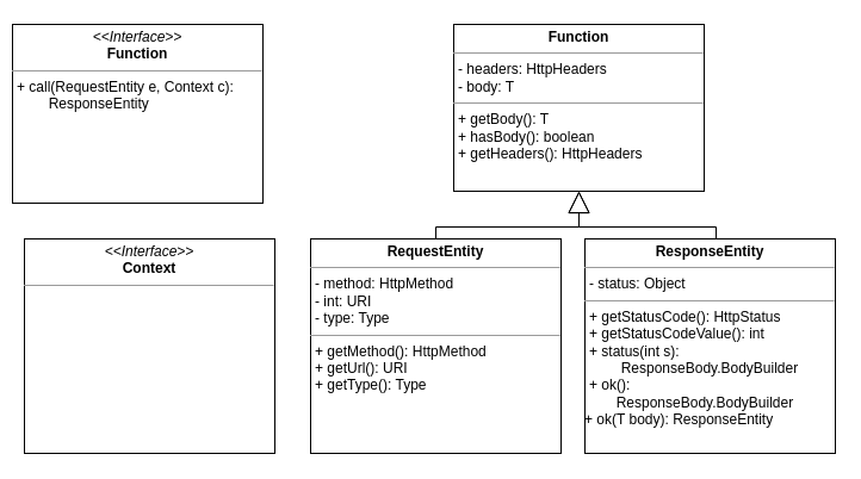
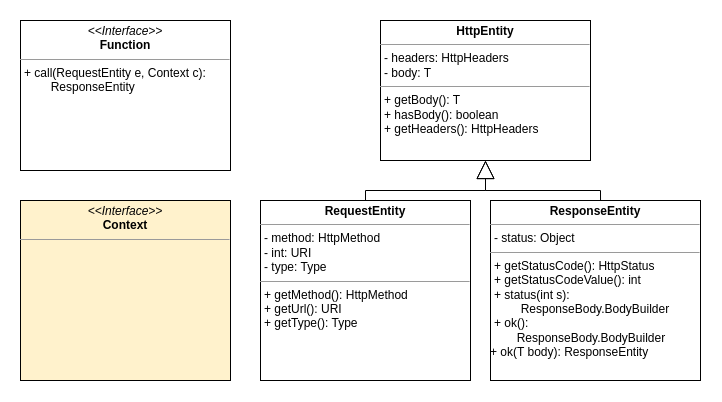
  <mxCell id="0" />
  <mxCell id="1" parent="0" />
- <mxCell id="2" value="&lt;p style=&quot;margin:0px;margin-top:4px;text-align:center;&quot;&gt;&lt;i&gt;&amp;lt;&amp;lt;Interface&amp;gt;&amp;gt;&lt;/i&gt;&lt;br&gt;&lt;b&gt;Function&lt;/b&gt;&lt;/p&gt;&lt;hr size=&quot;1&quot;&gt;&lt;p style=&quot;margin:0px;margin-left:4px;&quot;&gt;+ call(RequestEntity e, Context c):&lt;/p&gt;&lt;p style=&quot;margin:0px;margin-left:4px;&quot;&gt;&lt;span style=&quot;white-space: pre;&quot;&gt;&#09;ResponseEntity&lt;/span&gt;&lt;br&gt;&lt;/p&gt;" style="verticalAlign=top;align=left;overflow=fill;fontSize=12;fontFamily=Helvetica;html=1;" vertex="1" parent="1"><mxGeometry x="10" y="20" width="210" height="150" as="geometry" /></mxCell>
- <mxCell id="3" value="&lt;p style=&quot;margin:0px;margin-top:4px;text-align:center;&quot;&gt;&lt;i&gt;&amp;lt;&amp;lt;Interface&amp;gt;&amp;gt;&lt;/i&gt;&lt;br&gt;&lt;b&gt;Context&lt;/b&gt;&lt;/p&gt;&lt;hr size=&quot;1&quot;&gt;&lt;p style=&quot;margin:0px;margin-left:4px;&quot;&gt;&lt;br&gt;&lt;/p&gt;" style="verticalAlign=top;align=left;overflow=fill;fontSize=12;fontFamily=Helvetica;html=1;" vertex="1" parent="1"><mxGeometry x="20" y="200" width="210" height="180" as="geometry" /></mxCell>
+ <mxCell id="2" value="&lt;p style=&quot;margin:0px;margin-top:4px;text-align:center;&quot;&gt;&lt;i&gt;&amp;lt;&amp;lt;Interface&amp;gt;&amp;gt;&lt;/i&gt;&lt;br&gt;&lt;b&gt;Function&lt;/b&gt;&lt;/p&gt;&lt;hr size=&quot;1&quot;&gt;&lt;p style=&quot;margin:0px;margin-left:4px;&quot;&gt;+ call(RequestEntity e, Context c):&lt;/p&gt;&lt;p style=&quot;margin:0px;margin-left:4px;&quot;&gt;&lt;span style=&quot;white-space: pre;&quot;&gt;&#09;ResponseEntity&lt;/span&gt;&lt;br&gt;&lt;/p&gt;" style="verticalAlign=top;align=left;overflow=fill;fontSize=12;fontFamily=Helvetica;html=1;" vertex="1" parent="1"><mxGeometry x="20" y="20" width="210" height="150" as="geometry" /></mxCell>
+ <mxCell id="3" value="&lt;p style=&quot;margin:0px;margin-top:4px;text-align:center;&quot;&gt;&lt;i&gt;&amp;lt;&amp;lt;Interface&amp;gt;&amp;gt;&lt;/i&gt;&lt;br&gt;&lt;b&gt;Context&lt;/b&gt;&lt;/p&gt;&lt;hr size=&quot;1&quot;&gt;&lt;p style=&quot;margin:0px;margin-left:4px;&quot;&gt;&lt;br&gt;&lt;/p&gt;" style="verticalAlign=top;align=left;overflow=fill;fontSize=12;fontFamily=Helvetica;html=1;fillColor=#fff2cc;" vertex="1" parent="1"><mxGeometry x="20" y="200" width="210" height="180" as="geometry" /></mxCell>
  <mxCell id="4" value="&lt;p style=&quot;margin:0px;margin-top:4px;text-align:center;&quot;&gt;&lt;b&gt;RequestEntity&lt;/b&gt;&lt;/p&gt;&lt;hr size=&quot;1&quot;&gt;&lt;p style=&quot;margin:0px;margin-left:4px;&quot;&gt;- method: HttpMethod&lt;br&gt;- int: URI&lt;/p&gt;&lt;p style=&quot;margin:0px;margin-left:4px;&quot;&gt;- type: Type&lt;/p&gt;&lt;hr size=&quot;1&quot;&gt;&lt;p style=&quot;margin:0px;margin-left:4px;&quot;&gt;+ getMethod(): HttpMethod&lt;br&gt;+ getUrl(): URI&lt;/p&gt;&lt;p style=&quot;margin:0px;margin-left:4px;&quot;&gt;+ getType(): Type&lt;/p&gt;" style="verticalAlign=top;align=left;overflow=fill;fontSize=12;fontFamily=Helvetica;html=1;" vertex="1" parent="1"><mxGeometry x="260" y="200" width="210" height="180" as="geometry" /></mxCell>
  <mxCell id="5" value="&lt;p style=&quot;margin:0px;margin-top:4px;text-align:center;&quot;&gt;&lt;b&gt;ResponseEntity&lt;/b&gt;&lt;/p&gt;&lt;hr size=&quot;1&quot;&gt;&lt;p style=&quot;margin:0px;margin-left:4px;&quot;&gt;- status: Object&lt;br&gt;&lt;/p&gt;&lt;hr size=&quot;1&quot;&gt;&lt;p style=&quot;margin:0px;margin-left:4px;&quot;&gt;+ getStatusCode(): HttpStatus&lt;br&gt;+ getStatusCodeValue(): int&lt;/p&gt;&lt;p style=&quot;margin:0px;margin-left:4px;&quot;&gt;+ status(int s):&amp;nbsp;&lt;/p&gt;&lt;p style=&quot;margin:0px;margin-left:4px;&quot;&gt;&lt;span style=&quot;&quot;&gt;&#09;&lt;span style=&quot;white-space: pre;&quot;&gt;&#09;&lt;/span&gt;&lt;/span&gt;ResponseBody.BodyBuilder&lt;/p&gt;&lt;p style=&quot;margin:0px;margin-left:4px;&quot;&gt;+ ok():&amp;nbsp;&lt;/p&gt;&lt;span style=&quot;&quot;&gt;&#09;&lt;/span&gt;&lt;span style=&quot;white-space: pre;&quot;&gt;&#09;&lt;/span&gt;ResponseBody.BodyBuilder&lt;br&gt;+ ok(T body): ResponseEntity&lt;br&gt;&lt;br&gt;&lt;p style=&quot;margin:0px;margin-left:4px;&quot;&gt;&amp;nbsp;&lt;/p&gt;" style="verticalAlign=top;align=left;overflow=fill;fontSize=12;fontFamily=Helvetica;html=1;" vertex="1" parent="1"><mxGeometry x="490" y="200" width="210" height="180" as="geometry" /></mxCell>
- <mxCell id="6" value="&lt;p style=&quot;margin:0px;margin-top:4px;text-align:center;&quot;&gt;&lt;b&gt;Function&lt;/b&gt;&lt;/p&gt;&lt;hr size=&quot;1&quot;&gt;&lt;p style=&quot;margin:0px;margin-left:4px;&quot;&gt;- headers: HttpHeaders&lt;br&gt;- body: T&lt;/p&gt;&lt;hr size=&quot;1&quot;&gt;&lt;p style=&quot;margin:0px;margin-left:4px;&quot;&gt;+ getBody(): T&lt;/p&gt;&lt;p style=&quot;margin:0px;margin-left:4px;&quot;&gt;+ hasBody(): boolean&lt;/p&gt;&lt;p style=&quot;margin:0px;margin-left:4px;&quot;&gt;+ getHeaders(): HttpHeaders&lt;/p&gt;&lt;p style=&quot;margin:0px;margin-left:4px;&quot;&gt;&lt;br&gt;&lt;/p&gt;" style="verticalAlign=top;align=left;overflow=fill;fontSize=12;fontFamily=Helvetica;html=1;" vertex="1" parent="1"><mxGeometry x="380" y="20" width="210" height="140" as="geometry" /></mxCell>
+ <mxCell id="6" value="&lt;p style=&quot;margin:0px;margin-top:4px;text-align:center;&quot;&gt;&lt;b&gt;HttpEntity&lt;/b&gt;&lt;/p&gt;&lt;hr size=&quot;1&quot;&gt;&lt;p style=&quot;margin:0px;margin-left:4px;&quot;&gt;- headers: HttpHeaders&lt;br&gt;- body: T&lt;/p&gt;&lt;hr size=&quot;1&quot;&gt;&lt;p style=&quot;margin:0px;margin-left:4px;&quot;&gt;+ getBody(): T&lt;/p&gt;&lt;p style=&quot;margin:0px;margin-left:4px;&quot;&gt;+ hasBody(): boolean&lt;/p&gt;&lt;p style=&quot;margin:0px;margin-left:4px;&quot;&gt;+ getHeaders(): HttpHeaders&lt;/p&gt;&lt;p style=&quot;margin:0px;margin-left:4px;&quot;&gt;&lt;br&gt;&lt;/p&gt;" style="verticalAlign=top;align=left;overflow=fill;fontSize=12;fontFamily=Helvetica;html=1;" vertex="1" parent="1"><mxGeometry x="380" y="20" width="210" height="140" as="geometry" /></mxCell>
  <mxCell id="7" value="" style="endArrow=block;endSize=16;endFill=0;html=1;rounded=0;entryX=0.5;entryY=1;entryDx=0;entryDy=0;exitX=0.5;exitY=0;exitDx=0;exitDy=0;" edge="1" parent="1" source="4" target="6"><mxGeometry x="-0.843" y="18" width="160" relative="1" as="geometry"><mxPoint x="360" y="210" as="sourcePoint" /><mxPoint x="520" y="210" as="targetPoint" /><Array as="points"><mxPoint x="365" y="190" /><mxPoint x="485" y="190" /></Array><mxPoint as="offset" /></mxGeometry></mxCell>
  <mxCell id="8" value="" style="endArrow=block;endSize=16;endFill=0;html=1;rounded=0;entryX=0.5;entryY=1;entryDx=0;entryDy=0;exitX=0.524;exitY=0;exitDx=0;exitDy=0;exitPerimeter=0;" edge="1" parent="1" source="5" target="6"><mxGeometry width="160" relative="1" as="geometry"><mxPoint x="360" y="250" as="sourcePoint" /><mxPoint x="520" y="250" as="targetPoint" /><Array as="points"><mxPoint x="600" y="190" /><mxPoint x="485" y="190" /></Array></mxGeometry></mxCell>
